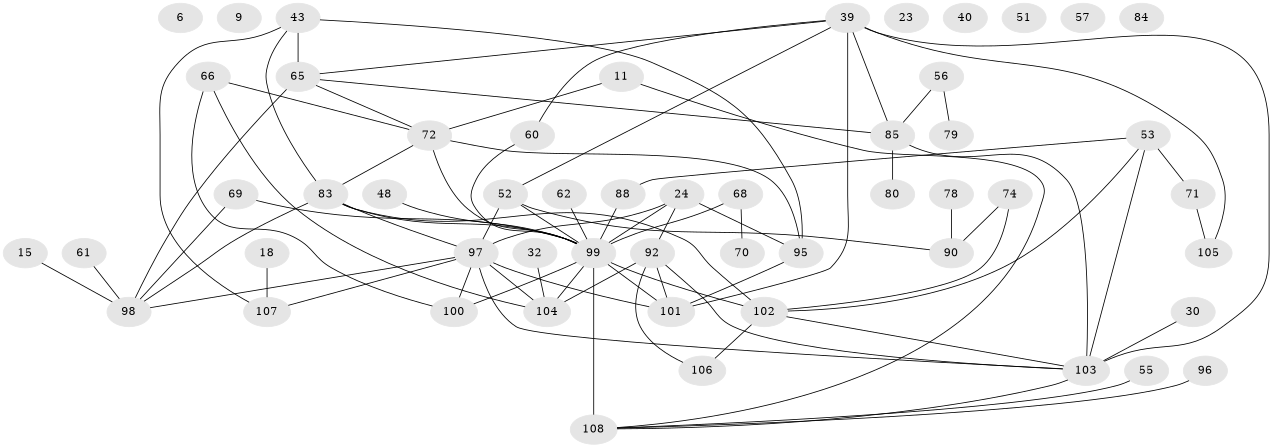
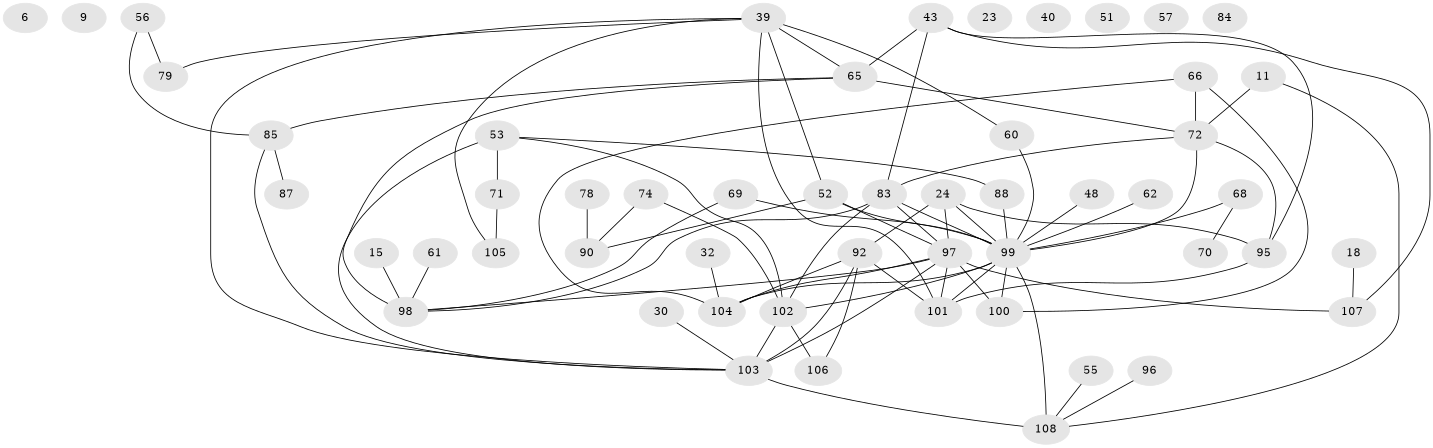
  graph {
    node [color=gray90 style=filled]
    6
    9
    72 [super="+48"]
    83 [super="+46+24+82+75"]
    95
    99 [super="+81+73"]
    11
    108 [super="+19+93"]
    98 [super="+14+91"]
    15
    107 [super="+58"]
    18
    23
    103 [super="+67+4+38"]
    30
    32
    104
    39 [super="+29"]
    52 [super="+42+50"]
    60
    65 [super="+5+25+20"]
    79
    101
    105
    90
    97 [super="+41+76+94"]
    85 [super="+28"]
    40
    43 [super="+12"]
    102 [super="+63+89"]
    100 [super="+77"]
    n32 [label=48]
    51
    53 [super="+16"]
    71
    88
    106
    55
    56
-   87 [label=80]
+   87
    57
    61
    62
    n44 [label=24 super="+35"]
    92 [super="+80"]
    66
    68
    70
    69
    74
    78
    84
    96
    72 -- 83
    72 -- 95
    72 -- 99 [weight=2]
    83 -- 99 [weight=2]
    83 -- 98
    83 -- 97 [weight=3]
    83 -- 102
    95 -- 101
    99 -- 108 [weight=6]
    99 -- 104
    99 -- 101
    99 -- 102 [weight=3]
    99 -- 100 [weight=2]
    11 -- 72
    11 -- 108
    15 -- 98
    18 -- 107
    103 -- 108 [weight=2]
    30 -- 103
    32 -- 104
    39 -- 103 [weight=2]
    39 -- 52
    39 -- 60
    39 -- 65
-   39 -- 85
+   39 -- 79
    39 -- 101 [weight=2]
    39 -- 105
    52 -- 99 [weight=2]
    52 -- 90
    52 -- 97 [weight=2]
    60 -- 99
    65 -- 72
    65 -- 98 [weight=3]
    65 -- 85
    97 -- 98
    97 -- 107
    97 -- 103 [weight=2]
    97 -- 104
    97 -- 101 [weight=2]
    97 -- 100
    85 -- 103
    85 -- 87
    43 -- 83
    43 -- 95
    43 -- 107
    43 -- 65 [weight=2]
    102 -- 103
    102 -- 106
    n32 -- 99
    53 -- 103 [weight=2]
    53 -- 102
    53 -- 71
    53 -- 88
    71 -- 105
    88 -- 99
    55 -- 108
    56 -- 79
    56 -- 85
    61 -- 98
    62 -- 99
    n44 -- 95
    n44 -- 99 [weight=2]
    n44 -- 97
    n44 -- 92
    92 -- 103
    92 -- 104
    92 -- 101
    92 -- 106
    66 -- 72
    66 -- 104
    66 -- 100
    68 -- 99
    68 -- 70
    69 -- 99 [weight=2]
    69 -- 98
    74 -- 90
    74 -- 102
    78 -- 90
    96 -- 108
  }
